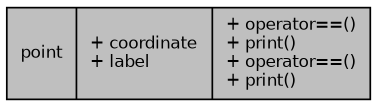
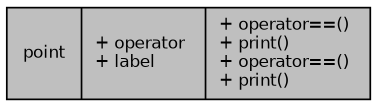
  digraph {
    rankdir=LR
-   n1 [color=black fillcolor=grey75 fontcolor=black fontname=Helvetica fontsize=10 height=0.2 label="{point\n|+ coordinate\l+ label\l|+ operator==()\l+ print()\l+ operator==()\l+ print()\l}" shape=record style=filled width=0.4]
+   n1 [color=black fillcolor=grey75 fontcolor=black fontname=Helvetica fontsize=10 height=0.2 label="{point\n|+ operator\l+ label\l|+ operator==()\l+ print()\l+ operator==()\l+ print()\l}" shape=record style=filled width=0.4]
  }
